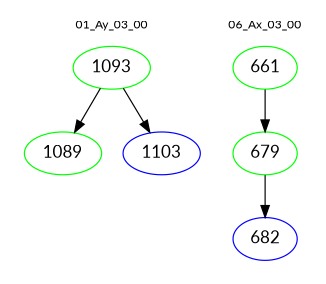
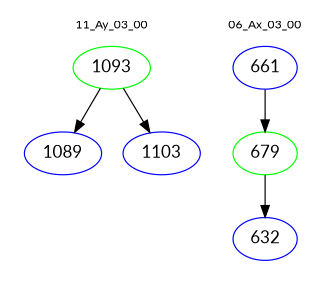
  digraph {
    fontname=Lato
    node [color=green fontname=Lato]
    edge [color=black fontname=Lato]
    n1 [label=1093]
-   n2 [label=1089]
+   n2 [color=blue label=1089]
    n3 [color=blue label=1103]
    n4 [label=679]
-   n5 [label=661]
-   n6 [color=blue label=682]
+   n5 [color=blue label=661]
+   n6 [color=blue label=632]
    subgraph cluster_1 {
      color=white
      fontsize=10
-     label="01_Ay_03_00"
+     label="11_Ay_03_00"
      n1
      n2
      n3
    }
    subgraph cluster_2 {
      color=white
      fontsize=10
      label="06_Ax_03_00"
      n4
      n5
      n6
    }
    n1 -> n2
    n1 -> n3
    n4 -> n6
    n5 -> n4
  }
